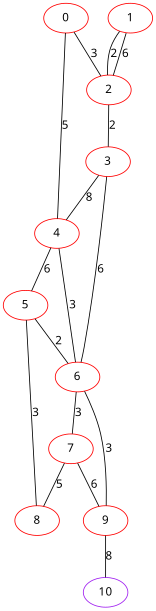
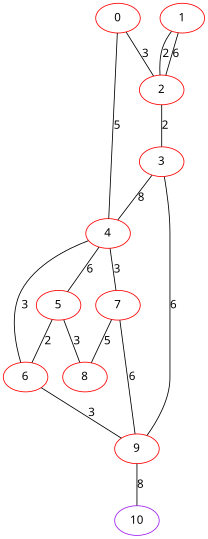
  graph {
    fontname="Noto Sans"
    node [color=red fontname="Noto Sans" weight=1]
    edge [fontname="Noto Sans"]
    0
    2
    4
    1
    3
    6
    5
    7
    9
    8
    10 [color=purple weight=4]
    0 -- 2 [label=3]
    0 -- 4 [label=5]
    2 -- 3 [label=2]
    4 -- 6 [label=3]
    4 -- 5 [label=6]
    1 -- 2 [label=2]
    1 -- 2 [label=6]
    3 -- 4 [label=8]
-   3 -- 6 [label=6]
-   6 -- 7 [label=3]
+   3 -- 9 [label=6]
+   4 -- 7 [label=3]
    6 -- 9 [label=3]
    5 -- 6 [label=2]
    5 -- 8 [label=3]
    7 -- 9 [label=6]
    7 -- 8 [label=5]
    9 -- 10 [label=8]
  }
